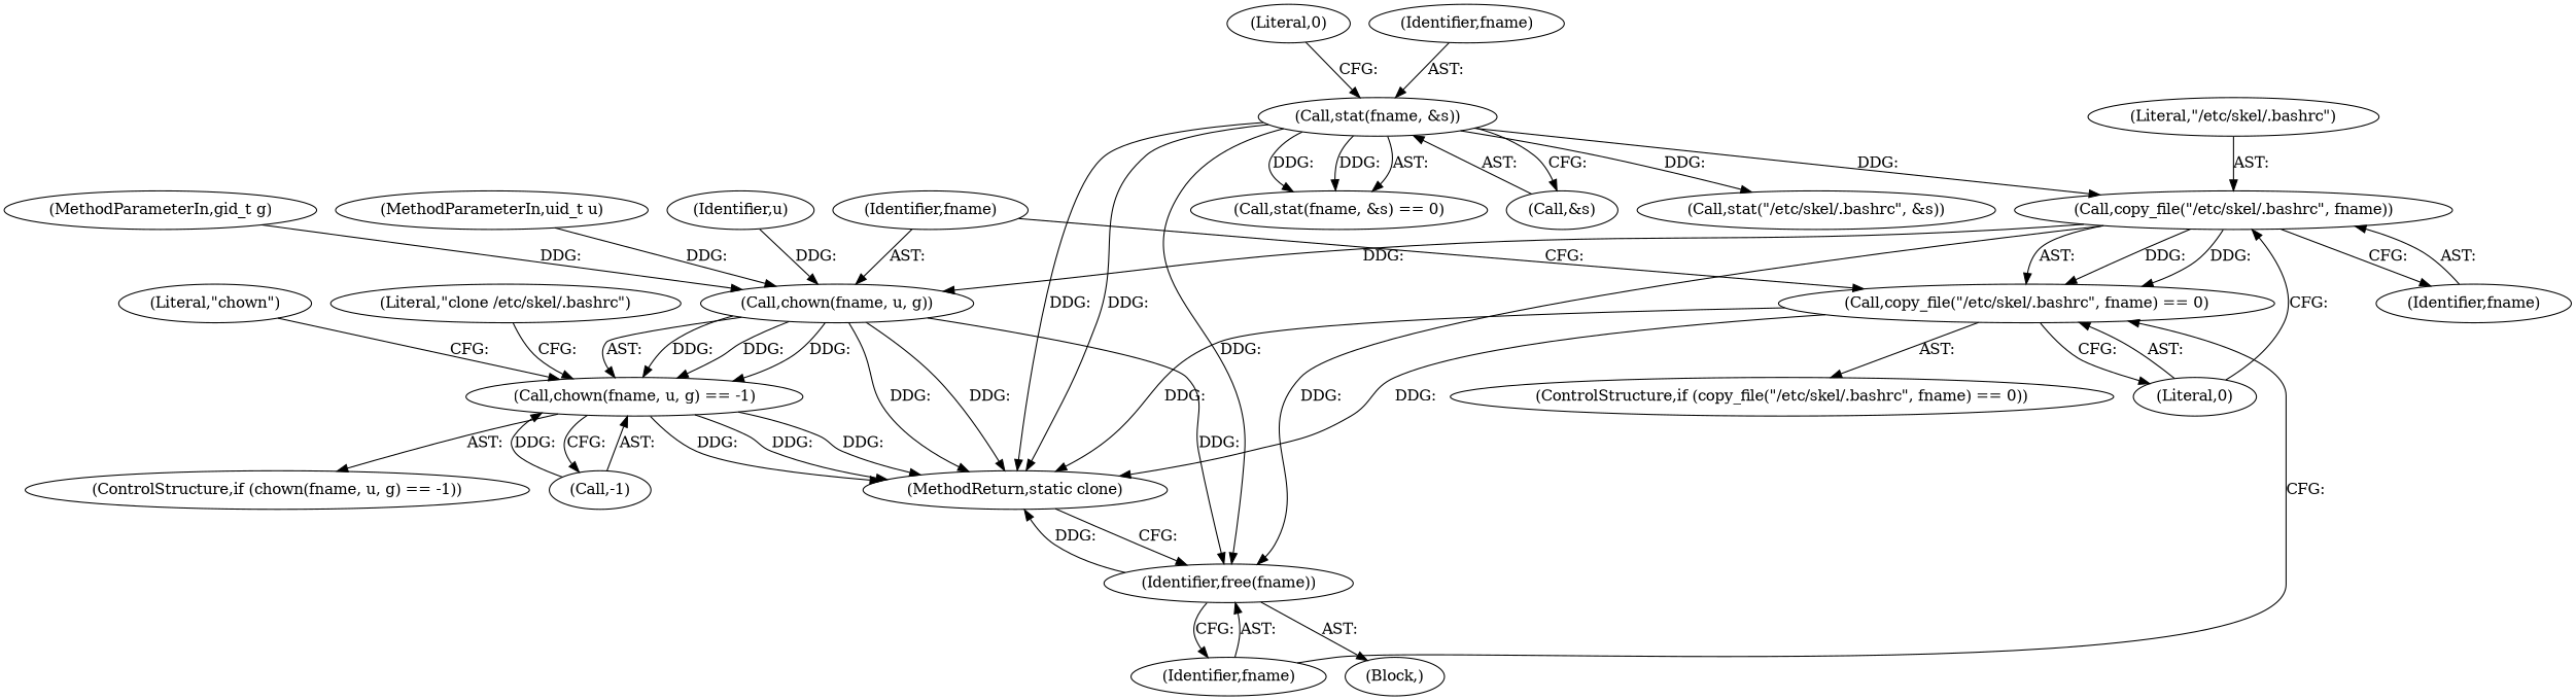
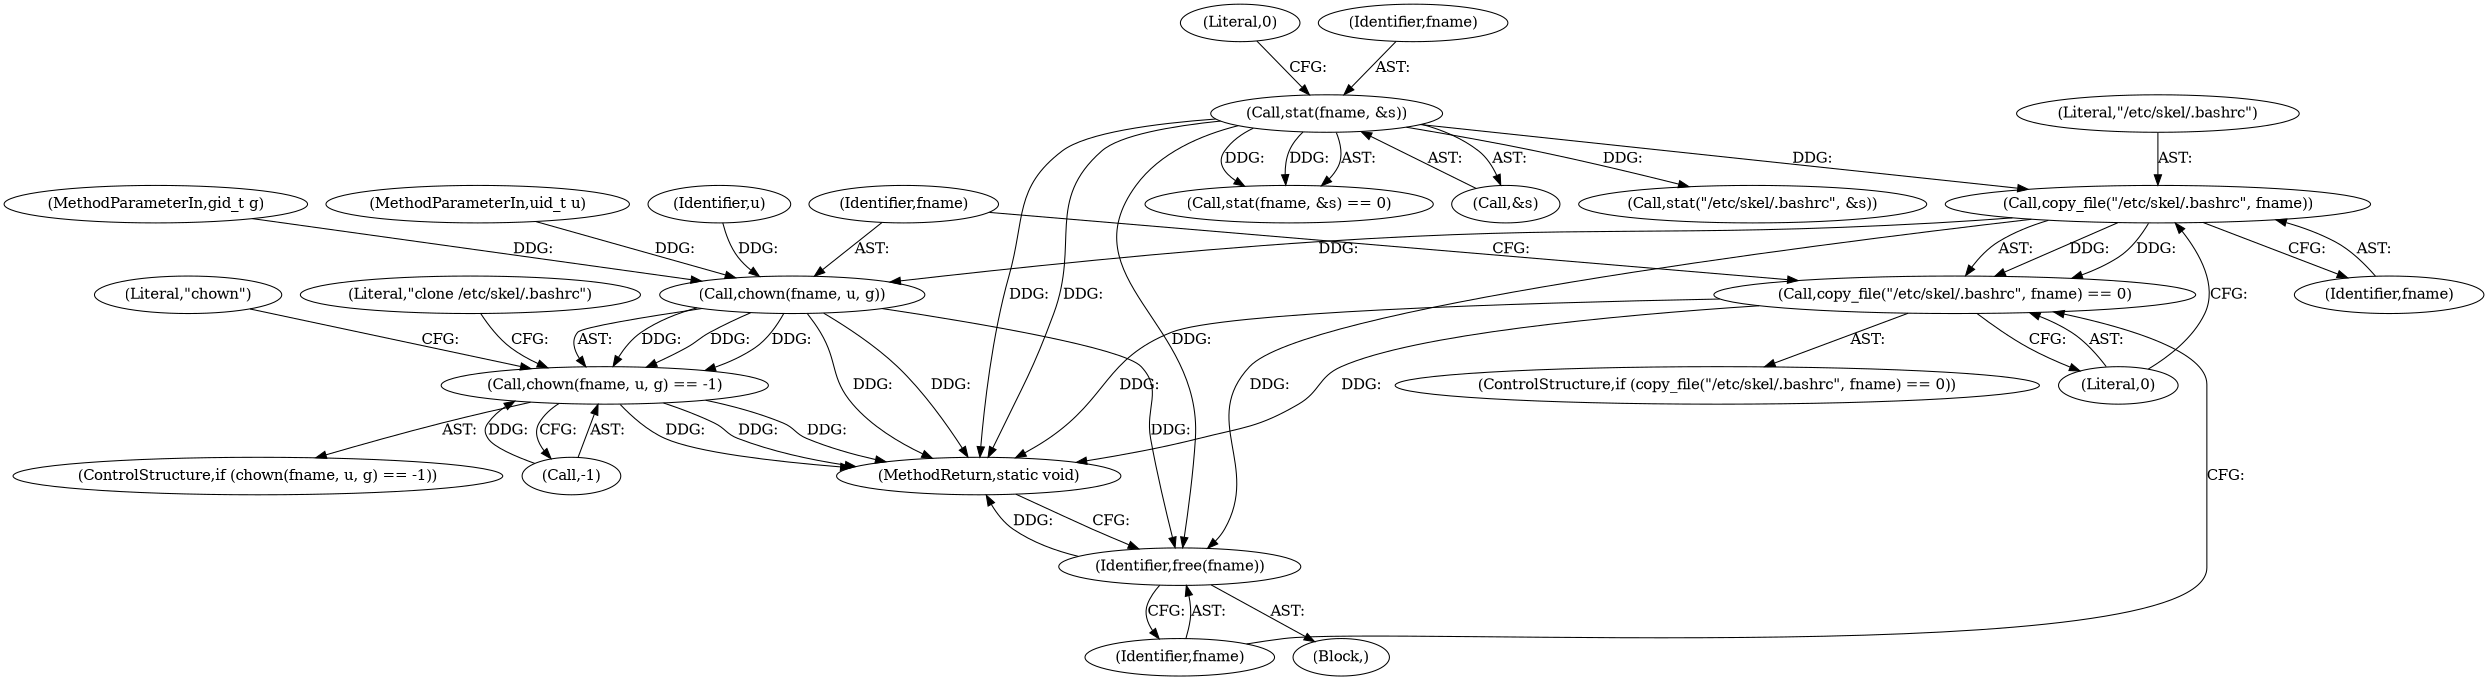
  digraph {
    n1 [label="(Call,copy_file(\"/etc/skel/.bashrc\", fname))"]
    n2 [label="(Call,copy_file(\"/etc/skel/.bashrc\", fname) == 0)"]
    n3 [label="(Call,chown(fname, u, g))"]
    n4 [label="(Identifier,free(fname))"]
    n5 [label="(Identifier,fname)"]
-   n6 [label="(MethodReturn,static clone)"]
+   n6 [label="(MethodReturn,static void)"]
    n7 [label="(ControlStructure,if (copy_file(\"/etc/skel/.bashrc\", fname) == 0))"]
    n8 [label="(Literal,0)"]
    n9 [label="(Call,chown(fname, u, g) == -1)"]
    n10 [label="(Identifier,fname)"]
    n11 [label="(Block,)"]
    n12 [label="(Call,stat(fname, &s))"]
    n13 [label="(Call,stat(fname, &s) == 0)"]
    n14 [label="(Call,&s)"]
    n15 [label="(Call,stat(\"/etc/skel/.bashrc\", &s))"]
    n16 [label="(ControlStructure,if (chown(fname, u, g) == -1))"]
    n17 [label="(Call,-1)"]
    n18 [label="(Literal,0)"]
    n19 [label="(Identifier,fname)"]
    n20 [label="(Identifier,fname)"]
    n21 [label="(MethodParameterIn,gid_t g)"]
    n22 [label="(Literal,\"chown\")"]
    n23 [label="(Literal,\"/etc/skel/.bashrc\")"]
    n24 [label="(MethodParameterIn,uid_t u)"]
    n25 [label="(Identifier,u)"]
    n26 [label="(Literal,\"clone /etc/skel/.bashrc\")"]
    n1 -> n2 [label="AST: "]
    n1 -> n2 [label="DDG: "]
    n1 -> n2 [label="DDG: "]
    n1 -> n3 [label="DDG: "]
    n1 -> n4 [label="DDG: "]
    n1 -> n5 [label="CFG: "]
    n2 -> n6 [label="DDG: "]
    n2 -> n6 [label="DDG: "]
    n2 -> n7 [label="AST: "]
    n2 -> n8 [label="CFG: "]
    n3 -> n4 [label="DDG: "]
    n3 -> n6 [label="DDG: "]
    n3 -> n6 [label="DDG: "]
    n3 -> n9 [label="AST: "]
    n3 -> n9 [label="DDG: "]
    n3 -> n9 [label="DDG: "]
    n3 -> n9 [label="DDG: "]
    n4 -> n6 [label="DDG: "]
    n4 -> n10 [label="CFG: "]
    n4 -> n11 [label="AST: "]
    n5 -> n1 [label="AST: "]
    n6 -> n4 [label="CFG: "]
    n8 -> n1 [label="CFG: "]
    n8 -> n2 [label="AST: "]
    n9 -> n6 [label="DDG: "]
    n9 -> n6 [label="DDG: "]
    n9 -> n6 [label="DDG: "]
    n9 -> n16 [label="AST: "]
    n9 -> n17 [label="CFG: "]
    n10 -> n2 [label="CFG: "]
    n10 -> n4 [label="AST: "]
    n12 -> n1 [label="DDG: "]
    n12 -> n4 [label="DDG: "]
    n12 -> n6 [label="DDG: "]
    n12 -> n6 [label="DDG: "]
    n12 -> n13 [label="AST: "]
    n12 -> n13 [label="DDG: "]
    n12 -> n13 [label="DDG: "]
-   n12 -> n14 [label="CFG: "]
+   n12 -> n14 [label="AST: "]
    n12 -> n15 [label="DDG: "]
    n14 -> n12 [label="AST: "]
    n17 -> n9 [label="AST: "]
    n17 -> n9 [label="DDG: "]
    n18 -> n12 [label="CFG: "]
    n19 -> n12 [label="AST: "]
    n20 -> n2 [label="CFG: "]
    n20 -> n3 [label="AST: "]
    n21 -> n3 [label="DDG: "]
    n22 -> n9 [label="CFG: "]
    n23 -> n1 [label="AST: "]
    n24 -> n3 [label="DDG: "]
    n25 -> n3 [label="DDG: "]
    n26 -> n9 [label="CFG: "]
  }
